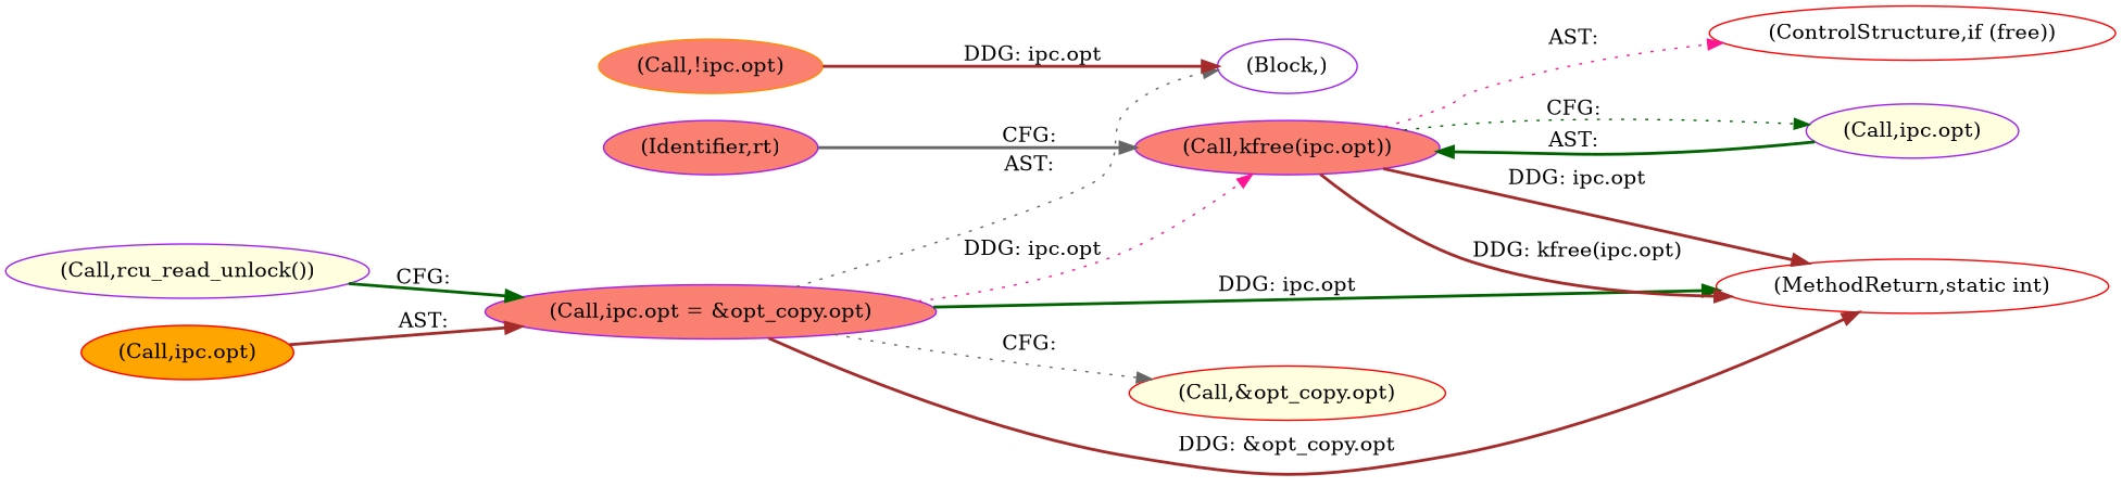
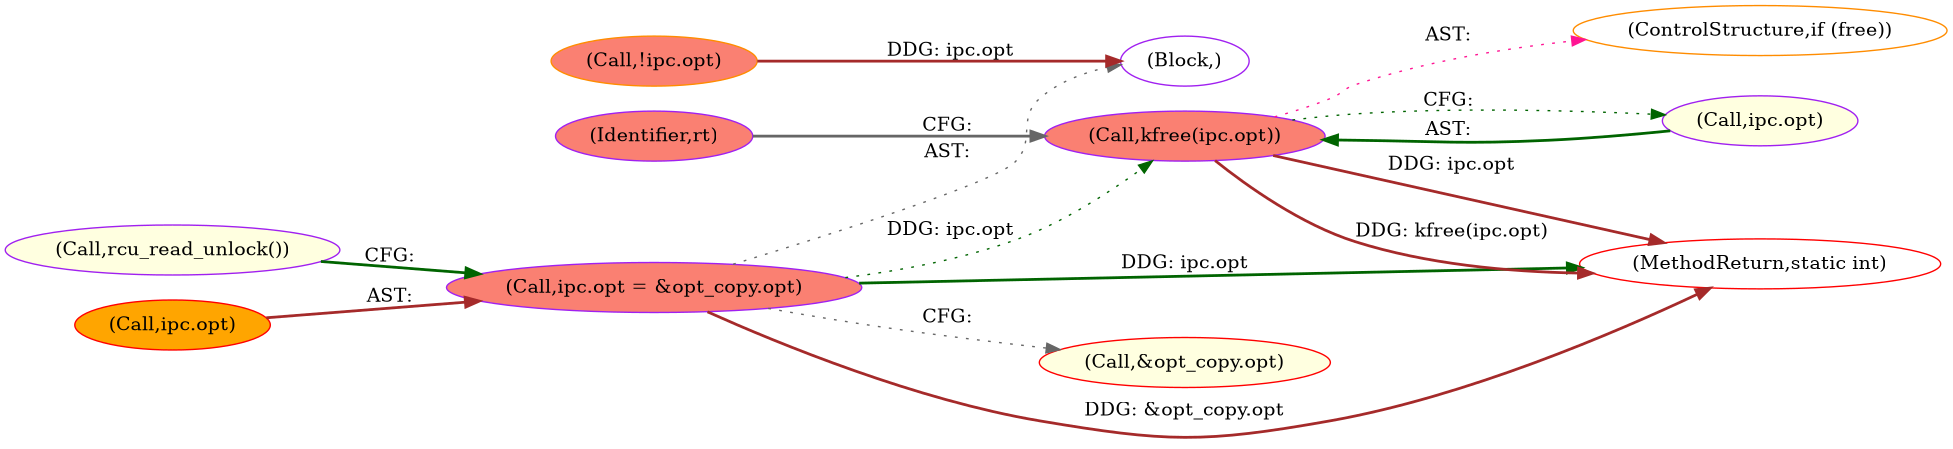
  digraph {
    rankdir=LR
    node [color=purple fillcolor=salmon style=filled]
    edge [color=brown style=bold]
    n1 [label="(Call,ipc.opt = &opt_copy.opt)"]
    n2 [label="(Call,kfree(ipc.opt))"]
    n3 [color=red fillcolor=lightyellow label="(Call,&opt_copy.opt)"]
    n4 [fillcolor=white label="(Block,)"]
    n5 [color=red fillcolor=white label="(MethodReturn,static int)"]
    n6 [fillcolor=lightyellow label="(Call,ipc.opt)"]
-   n7 [color=red fillcolor=white label="(ControlStructure,if (free))"]
+   n7 [color=darkorange fillcolor=white label="(ControlStructure,if (free))"]
    n8 [fillcolor=lightyellow label="(Call,rcu_read_unlock())"]
    n9 [color=red fillcolor=orange label="(Call,ipc.opt)"]
    n10 [label="(Identifier,rt)"]
    n11 [color=darkorange label="(Call,!ipc.opt)"]
-   n1 -> n2 [color=deeppink label="DDG: ipc.opt" style=dotted]
+   n1 -> n2 [color=darkgreen label="DDG: ipc.opt" style=dotted]
    n1 -> n3 [color=gray40 label="CFG: " style=dotted]
    n1 -> n4 [color=gray40 label="AST: " style=dotted]
    n1 -> n5 [color=darkgreen label="DDG: ipc.opt"]
    n1 -> n5 [label="DDG: &opt_copy.opt"]
    n2 -> n5 [label="DDG: ipc.opt"]
    n2 -> n5 [label="DDG: kfree(ipc.opt)"]
    n2 -> n6 [color=darkgreen label="CFG: " style=dotted]
    n2 -> n7 [color=deeppink label="AST: " style=dotted]
    n6 -> n2 [color=darkgreen label="AST: "]
    n8 -> n1 [color=darkgreen label="CFG: "]
    n9 -> n1 [label="AST: "]
    n10 -> n2 [color=gray40 label="CFG: "]
    n11 -> n4 [label="DDG: ipc.opt"]
  }
